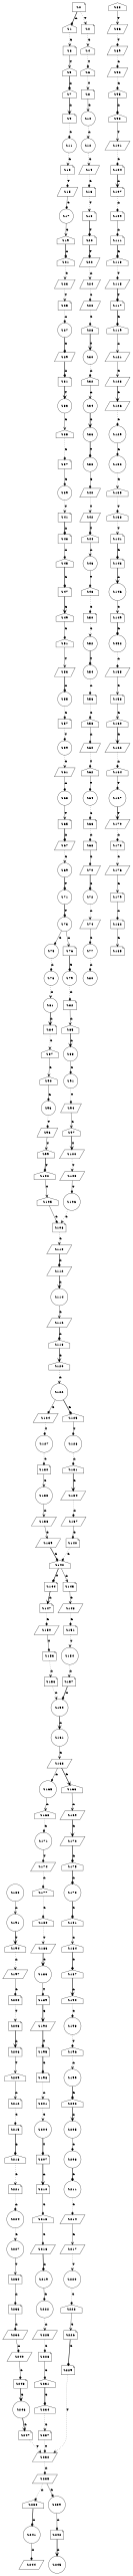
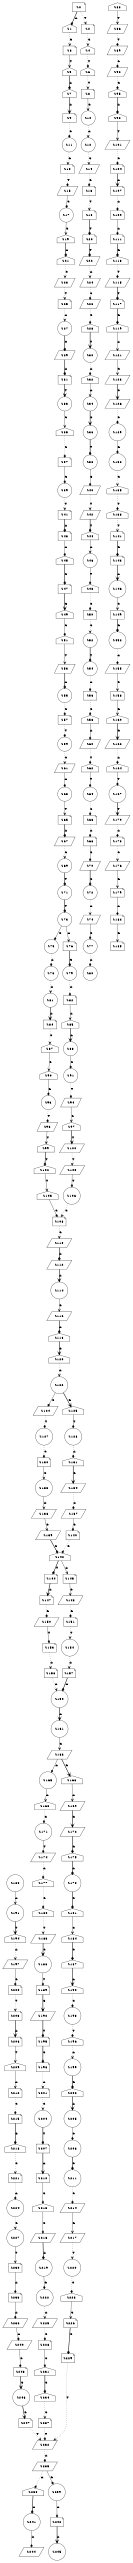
  strict digraph {
    node [shape=note]
    edge [arrowhead=diamond style=dotted]
    S1 [shape=house]
    S0
    S2
    S3
    S4 [shape=house]
    S5 [shape=house]
    S6 [shape=house]
    S7 [shape=house]
    S8
    S9
    S10 [shape=circle]
    S11 [shape=circle]
    S12 [shape=circle]
    S13
    S14 [shape=parallelogram]
    S15 [shape=parallelogram]
    S16
    S17 [shape=circle]
    S18
    S19 [shape=house]
    S20
    S21 [shape=house]
    S22 [shape=parallelogram]
    S23 [shape=parallelogram]
    S24 [shape=parallelogram]
    S25
    S26 [shape=parallelogram]
    S27 [shape=circle]
    S28 [shape=house]
    S29 [shape=parallelogram]
    S30 [shape=circle]
    S31
    S32 [shape=house]
    S33 [shape=circle]
    S34 [shape=circle]
    S35 [shape=house]
    S36 [shape=circle]
    S37
    S38 [shape=circle]
    S39 [shape=circle]
    S40 [shape=parallelogram]
    S41
    S42 [shape=parallelogram]
    S43
    S44 [shape=house]
    S45 [shape=house]
    S46 [shape=circle]
    S47
    S48 [shape=house]
    S49 [shape=house]
    S50
    S51 [shape=house]
    S52 [shape=circle]
    S53 [shape=parallelogram]
    S54 [shape=circle]
    S55 [shape=circle]
    S56
    S57
    S58 [shape=house]
    S59 [shape=circle]
    S60 [shape=parallelogram]
    S61 [shape=parallelogram]
    S62 [shape=house]
    S63 [shape=circle]
    S64 [shape=circle]
    S65
    S66
    S67 [shape=parallelogram]
    S68
    S69 [shape=circle]
    S70 [shape=parallelogram]
    S71 [shape=circle]
    S72 [shape=circle]
    S73 [shape=circle]
    S74 [shape=parallelogram]
    S75 [shape=circle]
    S76
    S77 [shape=circle]
    S78 [shape=circle]
    S79 [shape=circle]
    S80 [shape=circle]
    S81 [shape=circle]
    S82
    S84
    S85 [shape=house]
    S83 [shape=house]
    S86 [shape=parallelogram]
    S87 [shape=house]
    S88 [shape=circle]
    S89 [shape=parallelogram]
    S90 [shape=house]
    S91 [shape=circle]
    S92 [shape=parallelogram]
    S93 [shape=circle]
    S94 [shape=parallelogram]
    S95 [shape=house]
    S96 [shape=parallelogram]
    S97 [shape=house]
    S98 [shape=house]
    S99 [shape=house]
    S100 [shape=parallelogram]
    S101 [shape=parallelogram]
    S102 [shape=house]
    S103 [shape=parallelogram]
    S104
    S105 [shape=house]
    S106 [shape=circle]
    S107
    S108
    S109
    S110 [shape=parallelogram]
    S111
    S112 [shape=parallelogram]
    S113 [shape=house]
    S114 [shape=circle]
    S115 [shape=parallelogram]
    S116 [shape=parallelogram]
    S117
    S118 [shape=house]
    S119 [shape=house]
    S120 [shape=house]
    S121 [shape=parallelogram]
    S122 [shape=circle]
    S123 [shape=parallelogram]
    S124 [shape=parallelogram]
    S125 [shape=house]
    S126 [shape=parallelogram]
    S127 [shape=circle]
    S128 [shape=circle]
    S129 [shape=circle]
    S130
    S131 [shape=house]
    S132 [shape=circle]
    S133 [shape=circle]
    S134 [shape=parallelogram]
    S135 [shape=house]
    S136 [shape=parallelogram]
    S137 [shape=parallelogram]
    S138 [shape=house]
    S139 [shape=parallelogram]
    S140
    S141
    S142 [shape=house]
    S143
    S144
    S145
    S146 [shape=circle]
    S147
    S148 [shape=parallelogram]
    S149
    S150 [shape=parallelogram]
    S151
    n153 [label=S452 shape=circle]
    S153
    S154 [shape=circle]
    S155 [shape=parallelogram]
    S156
    S157
    S158
    S159 [shape=circle]
    S160 [shape=house]
    S161 [shape=circle]
    S162 [shape=parallelogram]
    S163 [shape=parallelogram]
    S164 [shape=house]
    S165 [shape=circle]
    S166 [shape=house]
    S167 [shape=circle]
    S168 [shape=house]
    S169 [shape=parallelogram]
    S170 [shape=parallelogram]
    S171 [shape=circle]
    S172 [shape=parallelogram]
    S173
    S174 [shape=parallelogram]
    S175 [shape=house]
    S176 [shape=parallelogram]
    S177 [shape=house]
    S178 [shape=circle]
    S179
    S180 [shape=house]
    S181 [shape=house]
    S182
    S183 [shape=parallelogram]
    S184 [shape=house]
    S185
    S186 [shape=circle]
    S187 [shape=house]
    S189
    S190 [shape=house]
    S188 [shape=circle]
    S191 [shape=circle]
    S192 [shape=parallelogram]
    S193 [shape=circle]
    S194 [shape=house]
    S195
    S196 [shape=house]
    S197 [shape=parallelogram]
    S198
    S199 [shape=circle]
    S200
    S201
    S202 [shape=house]
    S203
    S204 [shape=circle]
    S205 [shape=circle]
    S206
    S207
    S208 [shape=circle]
    S209 [shape=house]
    S210
    S211 [shape=circle]
    S212
    S213 [shape=house]
    S214 [shape=parallelogram]
    S215
    S216 [shape=parallelogram]
    S217 [shape=parallelogram]
    S218 [shape=house]
    S219 [shape=circle]
    S220 [shape=circle]
    S221
    S222 [shape=circle]
    S223 [shape=house]
    S224 [shape=circle]
    S225 [shape=parallelogram]
    S226
    S227 [shape=circle]
    S228
    S229
    S230
    S231 [shape=house]
    S232 [shape=parallelogram]
    S233
    S234 [shape=house]
    S235 [shape=parallelogram]
    S236 [shape=parallelogram]
    S237
    S238 [shape=house]
    S239 [shape=circle]
    S240 [shape=parallelogram]
    S241 [shape=circle]
    S242
    S243
    S244 [shape=parallelogram]
    S245 [shape=circle]
    S246 [shape=circle]
    S247
    S1 -> S3 [arrowhead=vee label=G]
    S0 -> S1 [label=A style=bold]
    S0 -> S2 [arrowhead=vee label=T]
    S2 -> S4 [arrowhead=vee label=G]
    S3 -> S5 [arrowhead=vee label=T style=solid]
    S4 -> S6 [label=T]
    S5 -> S7 [label=A style=bold]
    S6 -> S8 [arrowhead=vee label=T]
    S7 -> S9 [arrowhead=vee label=A style=bold]
    S8 -> S10 [arrowhead=vee label=G style=solid]
    S9 -> S11 [label=C]
    S10 -> S12 [arrowhead=vee label=A]
    S11 -> S13 [arrowhead=vee label=G]
    S12 -> S14 [arrowhead=vee label=G]
    S13 -> S15 [label=T]
    S14 -> S16 [label=G]
    S15 -> S17 [label=C style=solid]
    S16 -> S18 [arrowhead=vee label=T]
    S17 -> S19 [arrowhead=vee label=G style=solid]
    S18 -> S20 [label=T style=bold]
    S19 -> S21 [label=A style=bold]
    S20 -> S22 [label=T style=bold]
    S21 -> S23 [arrowhead=vee label=C]
    S22 -> S24 [arrowhead=vee label=A]
    S23 -> S25 [arrowhead=vee label=T]
    S24 -> S26 [label=C]
-   S25 -> S27 [label=A]
+   S25 -> S27 [arrowhead=vee label=A]
    S26 -> S28 [label=G]
    S27 -> S29 [label=C style=bold]
    S28 -> S30 [arrowhead=vee label=T style=bold]
    S29 -> S31 [label=A style=bold]
    S30 -> S32 [label=A]
    S31 -> S33 [arrowhead=vee label=T style=bold]
    S32 -> S34 [arrowhead=vee label=A style=solid]
    S33 -> S35 [arrowhead=vee label=G style=solid]
    S34 -> S36 [arrowhead=vee label=G style=bold]
    S35 -> S37 [label=G]
    S36 -> S38 [label=T style=bold]
    S37 -> S39 [label=G style=solid]
    S38 -> S40 [label=G style=solid]
    S39 -> S41 [arrowhead=vee label=T]
    S40 -> S42 [arrowhead=vee label=T]
    S41 -> S43 [label=A style=bold]
    S42 -> S44 [label=T style=bold]
    S43 -> S45 [label=A style=solid]
    S44 -> S46 [arrowhead=vee label=A style=solid]
    S45 -> S47 [label=G style=bold]
    S46 -> S48 [label=T style=solid]
    S47 -> S49 [arrowhead=vee label=G style=bold]
    S48 -> S50 [label=C]
    S49 -> S51 [label=G style=solid]
    S50 -> S52 [arrowhead=vee label=G]
    S51 -> S53 [arrowhead=vee label=T style=solid]
    S52 -> S54 [label=T style=bold]
    S53 -> S55 [label=A style=bold]
    S54 -> S56 [label=A]
    S55 -> S57 [label=G]
    S56 -> S58 [label=G]
    S57 -> S59 [label=T]
    S58 -> S60 [label=A style=solid]
    S59 -> S61 [arrowhead=vee label=C]
    S60 -> S62 [label=T]
    S61 -> S63 [label=A style=solid]
    S62 -> S64 [label=T style=solid]
    S63 -> S65 [arrowhead=vee label=T style=solid]
    S64 -> S66 [label=C]
    S65 -> S67 [label=A style=bold]
    S66 -> S68 [label=A]
    S67 -> S69 [arrowhead=vee label=G]
    S68 -> S70 [label=G style=solid]
    S69 -> S71 [label=T style=bold]
    S70 -> S72 [label=C style=bold]
    S71 -> S73 [label=T style=bold]
    S72 -> S74 [arrowhead=vee label=A]
    S73 -> S75 [label=G style=solid]
    S73 -> S76 [arrowhead=vee label=A style=solid]
    S74 -> S77 [label=G style=solid]
    S75 -> S78 [label=A]
    S76 -> S79 [label=G style=bold]
    S77 -> S80 [label=A]
    S78 -> S81 [arrowhead=vee label=A]
    S79 -> S82 [label=A]
    S81 -> S84 [arrowhead=vee label=A style=bold]
    S82 -> S85 [arrowhead=vee label=A style=solid]
    S84 -> S87 [arrowhead=vee label=C]
    S85 -> S88 [arrowhead=vee label=A style=bold]
    S83 -> S86 [arrowhead=vee label=T style=solid]
    S86 -> S89 [label=T]
    S87 -> S90 [arrowhead=vee label=C style=solid]
    S88 -> S91 [label=C style=solid]
    S89 -> S92 [label=C]
    S90 -> S93 [label=G style=solid]
    S91 -> S94 [label=T]
    S92 -> S95 [label=G]
    S93 -> S96 [label=T]
    S94 -> S97 [arrowhead=vee label=C style=solid]
    S95 -> S98 [label=A style=bold]
    S96 -> S99 [arrowhead=vee label=T style=solid]
    S97 -> S100 [arrowhead=vee label=T style=bold]
    S98 -> S101 [arrowhead=vee label=T style=solid]
    S99 -> S102 [label=T style=bold]
    S100 -> S103 [arrowhead=vee label=T]
    S101 -> S104 [label=C]
    S102 -> S105 [arrowhead=vee label=T style=solid]
    S103 -> S106 [label=T style=solid]
    S104 -> S107 [arrowhead=vee label=A style=bold]
    S105 -> S108 [label=C style=solid]
    S106 -> S108 [arrowhead=vee label=C]
    S107 -> S109 [label=A]
    S108 -> S110 [arrowhead=vee label=G]
    S109 -> S111 [label=A style=solid]
    S110 -> S112 [label=A style=bold]
    S111 -> S113 [label=G style=bold]
    S112 -> S114 [arrowhead=vee label=A style=bold]
    S113 -> S115 [label=T]
    S114 -> S116 [arrowhead=vee label=G style=solid]
    S115 -> S117 [label=T style=bold]
    S116 -> S118 [label=A style=bold]
    S117 -> S119 [label=G style=bold]
    S118 -> S120 [arrowhead=vee label=G style=bold]
    S119 -> S121 [arrowhead=vee label=A style=solid]
    S120 -> S122 [arrowhead=vee label=A]
    S121 -> S123 [arrowhead=vee label=G style=solid]
    S122 -> S124 [label=C style=solid]
-   S122 -> S125 [label=G style=bold]
+   S122 -> S125 [arrowhead=vee label=G style=bold]
    S123 -> S126 [arrowhead=vee label=C style=bold]
    S124 -> S127 [label=T]
    S125 -> S128 [label=T style=solid]
    S126 -> S129 [label=C]
    S127 -> S130 [label=C]
    S128 -> S131 [label=A]
    S129 -> S132 [label=G style=solid]
    S130 -> S133 [arrowhead=vee label=G style=solid]
    S131 -> S134 [arrowhead=vee label=G style=bold]
    S132 -> S135 [arrowhead=vee label=G]
    S133 -> S136 [arrowhead=vee label=A style=solid]
    S134 -> S137 [label=A]
    S135 -> S138 [label=T]
    S136 -> S139 [arrowhead=vee label=G style=solid]
    S137 -> S140 [label=G style=solid]
    S138 -> S141 [arrowhead=vee label=T]
    S139 -> S142 [label=G style=bold]
    S140 -> S142 [label=G]
    S141 -> S143 [label=G style=bold]
    S142 -> S144 [label=T style=bold]
    S142 -> S145 [arrowhead=vee label=A style=solid]
    S143 -> S146 [arrowhead=vee label=A style=bold]
    S144 -> S147 [arrowhead=vee label=A style=bold]
    S145 -> S148 [arrowhead=vee label=G style=solid]
    S146 -> S149 [arrowhead=vee label=C style=solid]
    S147 -> S150 [label=G]
    S148 -> S151 [label=G]
    S149 -> n153 [label=G style=bold]
    S150 -> S153 [label=T style=solid]
    S151 -> S154 [arrowhead=vee label=T]
    n153 -> S155 [label=A]
    S153 -> S156 [arrowhead=vee label=A]
    S154 -> S157 [arrowhead=vee label=A]
    S155 -> S158 [arrowhead=vee label=C style=solid]
    S156 -> S159 [arrowhead=vee label=A]
    S157 -> S159 [label=A style=bold]
    S158 -> S160 [arrowhead=vee label=G style=solid]
    S159 -> S161 [arrowhead=vee label=A style=bold]
    S160 -> S162 [arrowhead=vee label=G style=bold]
    S161 -> S163 [arrowhead=vee label=G style=solid]
    S162 -> S164 [label=A]
    S163 -> S165 [label=A style=solid]
    S163 -> S166 [arrowhead=vee label=G style=bold]
    S164 -> S167 [label=T style=solid]
    S165 -> S168 [arrowhead=vee label=A style=solid]
    S166 -> S169 [arrowhead=vee label=A style=solid]
    S167 -> S170 [arrowhead=vee label=T style=bold]
    S168 -> S171 [label=G]
    S169 -> S172 [arrowhead=vee label=G style=bold]
    S170 -> S173 [label=A]
    S171 -> S174 [label=T style=solid]
    S172 -> S175 [label=G style=bold]
    S173 -> S176 [arrowhead=vee label=C]
    S174 -> S177 [label=A]
    S175 -> S178 [label=A style=bold]
    S176 -> S179 [arrowhead=vee label=G style=solid]
    S177 -> S180 [label=G]
    S178 -> S181 [label=C style=bold]
    S179 -> S182 [label=A style=solid]
    S180 -> S183 [arrowhead=vee label=T]
    S181 -> S184 [arrowhead=vee label=C style=solid]
    S182 -> S185 [arrowhead=vee label=G style=solid]
    S183 -> S186 [arrowhead=vee label=C style=bold]
    S184 -> S187 [label=C style=bold]
    S186 -> S189 [label=T style=solid]
    S187 -> S190 [arrowhead=vee label=A style=bold]
    S189 -> S192 [arrowhead=vee label=G style=bold]
    S190 -> S193 [label=C]
    S188 -> S191 [arrowhead=vee label=A style=solid]
    S191 -> S194 [arrowhead=vee label=T style=bold]
    S192 -> S195 [label=T style=bold]
    S193 -> S196 [label=T]
    S194 -> S197 [arrowhead=vee label=A]
    S195 -> S198 [label=G style=bold]
    S196 -> S199 [arrowhead=vee label=A]
    S197 -> S200 [label=G style=solid]
    S198 -> S201 [arrowhead=vee label=A]
    S199 -> S202 [label=G style=bold]
    S200 -> S203 [arrowhead=vee label=T]
    S201 -> S204 [arrowhead=vee label=C]
    S202 -> S205 [arrowhead=vee label=A style=bold]
    S203 -> S206 [arrowhead=vee label=A style=bold]
    S204 -> S207 [label=T style=bold]
    S205 -> S208 [label=C style=solid]
    S206 -> S209 [arrowhead=vee label=T style=solid]
    S207 -> S210 [arrowhead=vee label=A style=bold]
    S208 -> S211 [label=C style=bold]
    S209 -> S212 [arrowhead=vee label=A style=solid]
    S210 -> S213 [label=G style=solid]
    S211 -> S214 [label=C]
    S212 -> S215 [label=C]
    S213 -> S216 [label=G style=solid]
    S214 -> S217 [arrowhead=vee label=G style=solid]
    S215 -> S218 [label=G style=bold]
    S216 -> S219 [label=A style=bold]
    S217 -> S220 [arrowhead=vee label=T]
    S218 -> S221 [arrowhead=vee label=C]
    S219 -> S222 [label=G style=solid]
    S220 -> S223 [label=C]
    S221 -> S224 [label=A]
    S222 -> S225 [arrowhead=vee label=A]
    S223 -> S226 [arrowhead=vee label=G style=solid]
    S224 -> S227 [arrowhead=vee label=G]
    S225 -> S228 [label=C]
    S226 -> S229 [label=G style=bold]
    S227 -> S230 [arrowhead=vee label=T style=solid]
    S228 -> S231 [label=C style=solid]
    S229 -> S232 [arrowhead=vee label=T]
    S230 -> S233 [label=A style=solid]
    S231 -> S234 [label=G style=bold]
    S232 -> S235 [label=A]
    S233 -> S236 [label=A style=solid]
    S234 -> S237 [arrowhead=vee label=G]
    S235 -> S238 [label=A]
    S235 -> S239 [label=G style=solid]
    S236 -> S240 [label=A style=solid]
    S237 -> S232 [label=T]
    S238 -> S241 [label=A style=bold]
    S239 -> S242 [label=A style=solid]
    S240 -> S243 [label=C style=solid]
    S241 -> S244 [label=A style=solid]
    S242 -> S245 [arrowhead=vee label=A style=bold]
    S243 -> S246 [arrowhead=vee label=G style=bold]
    S246 -> S247 [arrowhead=vee label=G style=bold]
    S247 -> S232 [arrowhead=vee label=T]
  }
